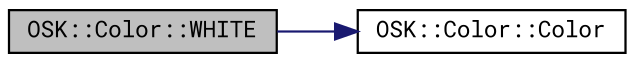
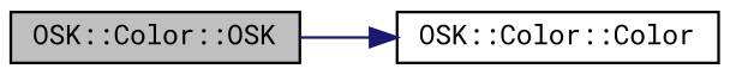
  digraph {
    rankdir=LR
    fontname="Roboto Mono"
    node [color=black fontname="Roboto Mono" fontsize=10 shape=record style=filled]
-   n1 [fillcolor=grey75 fontcolor=black height=0.2 label="OSK::Color::WHITE" width=0.4]
+   n1 [fillcolor=grey75 fontcolor=black height=0.2 label="OSK::Color::OSK" width=0.4]
    n2 [fillcolor=white height=0.2 label="OSK::Color::Color" width=0.4]
    n1 -> n2 [color=midnightblue fontname="Roboto Mono" fontsize=10 labelfontname=Helvetica labelfontsize=10 style=solid]
  }
